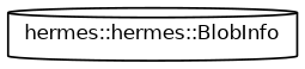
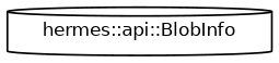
  digraph {
    rankdir=LR
-   n1 [color=black fillcolor=white fontname=Helvetica fontsize=10 height=0.2 label="hermes::hermes::BlobInfo" shape=cylinder style=filled width=0.4]
+   n1 [color=black fillcolor=white fontname=Helvetica fontsize=10 height=0.2 label="hermes::api::BlobInfo" shape=cylinder style=filled width=0.4]
  }
